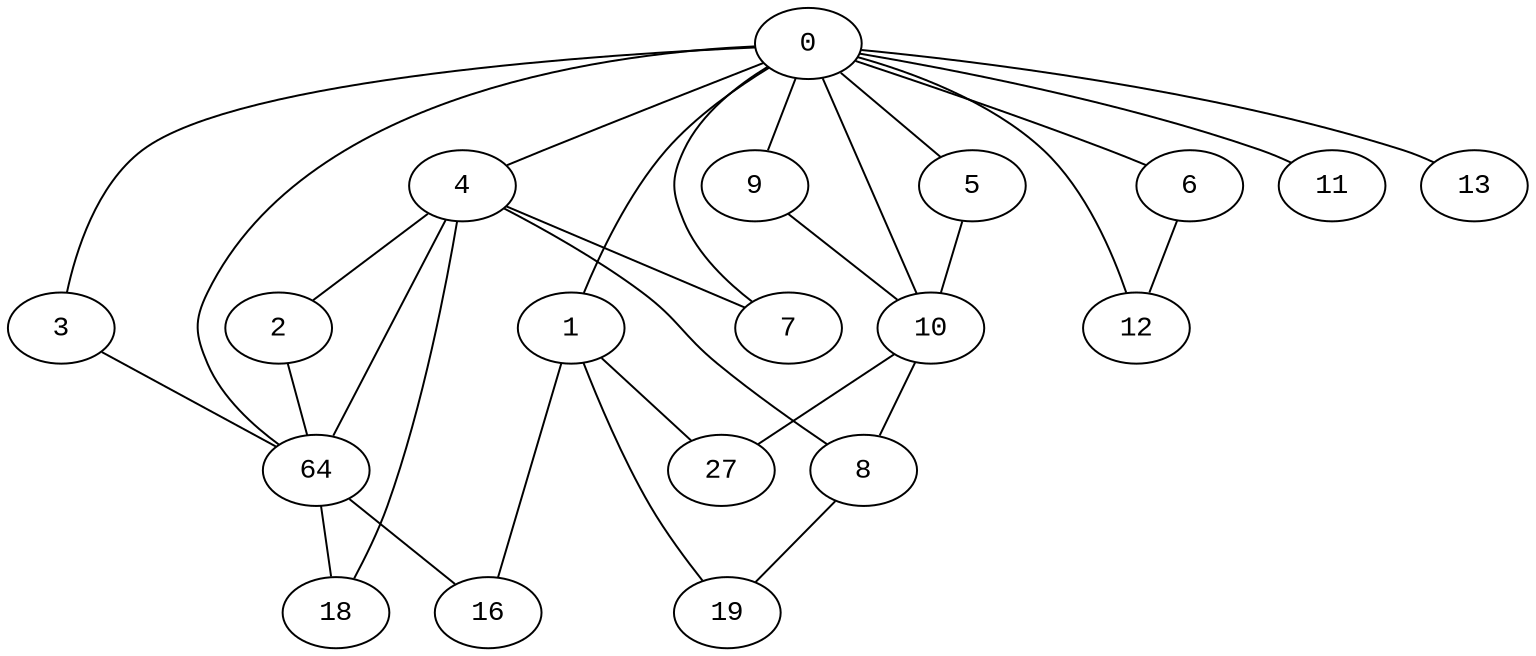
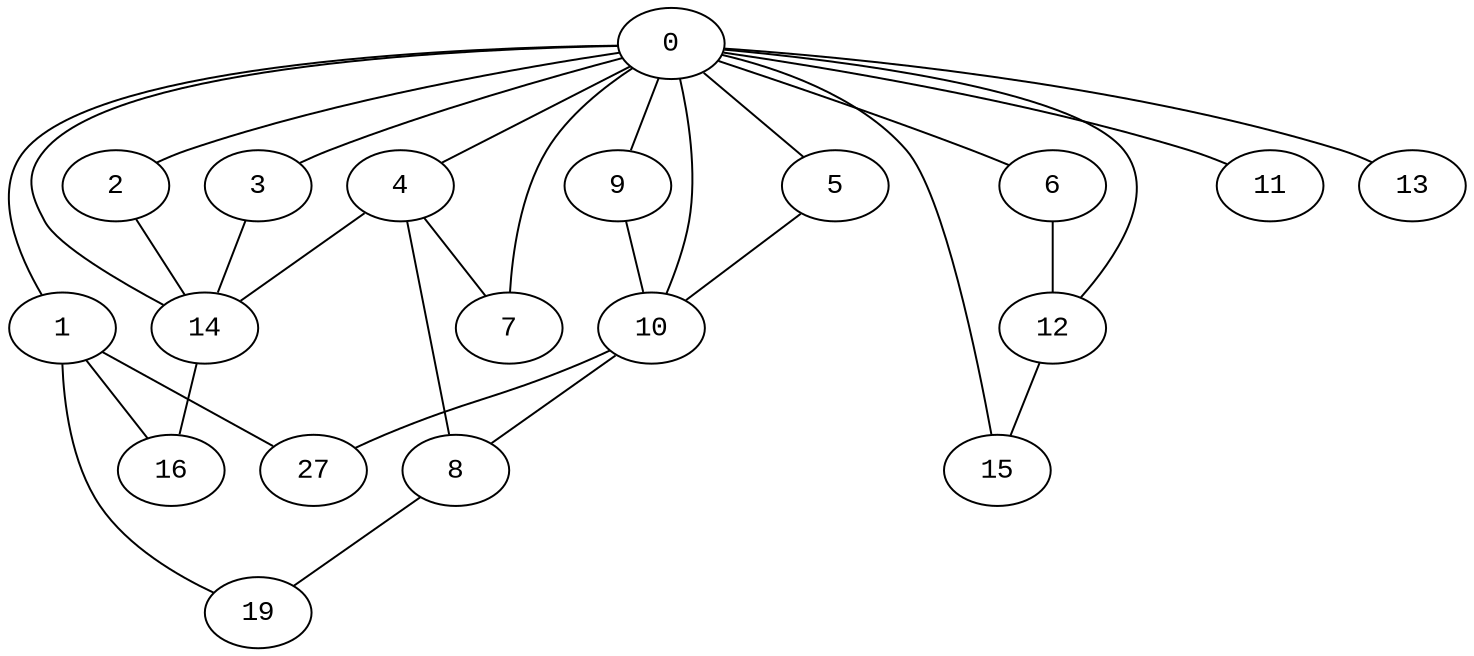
  graph {
    fontname="Liberation Mono"
    node [fontname="Liberation Mono"]
    edge [fontname="Liberation Mono"]
    0
    1
    2
    3
    4
    5
    6
    7
    9
    10
    11
    12
    13
-   14 [label=64]
+   14
+   15
    16
    n17 [label=27]
    19
    8
-   18
    0 -- 1
-   4 -- 2
+   0 -- 2
    0 -- 3
    0 -- 4
    0 -- 5
    0 -- 6
    0 -- 7
    0 -- 9
    0 -- 10
    0 -- 11
    0 -- 12
    0 -- 13
    0 -- 14
+   0 -- 15
    1 -- 16
    1 -- n17
    1 -- 19
    2 -- 14
    3 -- 14
    4 -- 7
    4 -- 14
    4 -- 8
-   4 -- 18
    5 -- 10
    6 -- 12
    9 -- 10
    10 -- n17
    10 -- 8
+   12 -- 15
    14 -- 16
-   14 -- 18
    8 -- 19
  }
